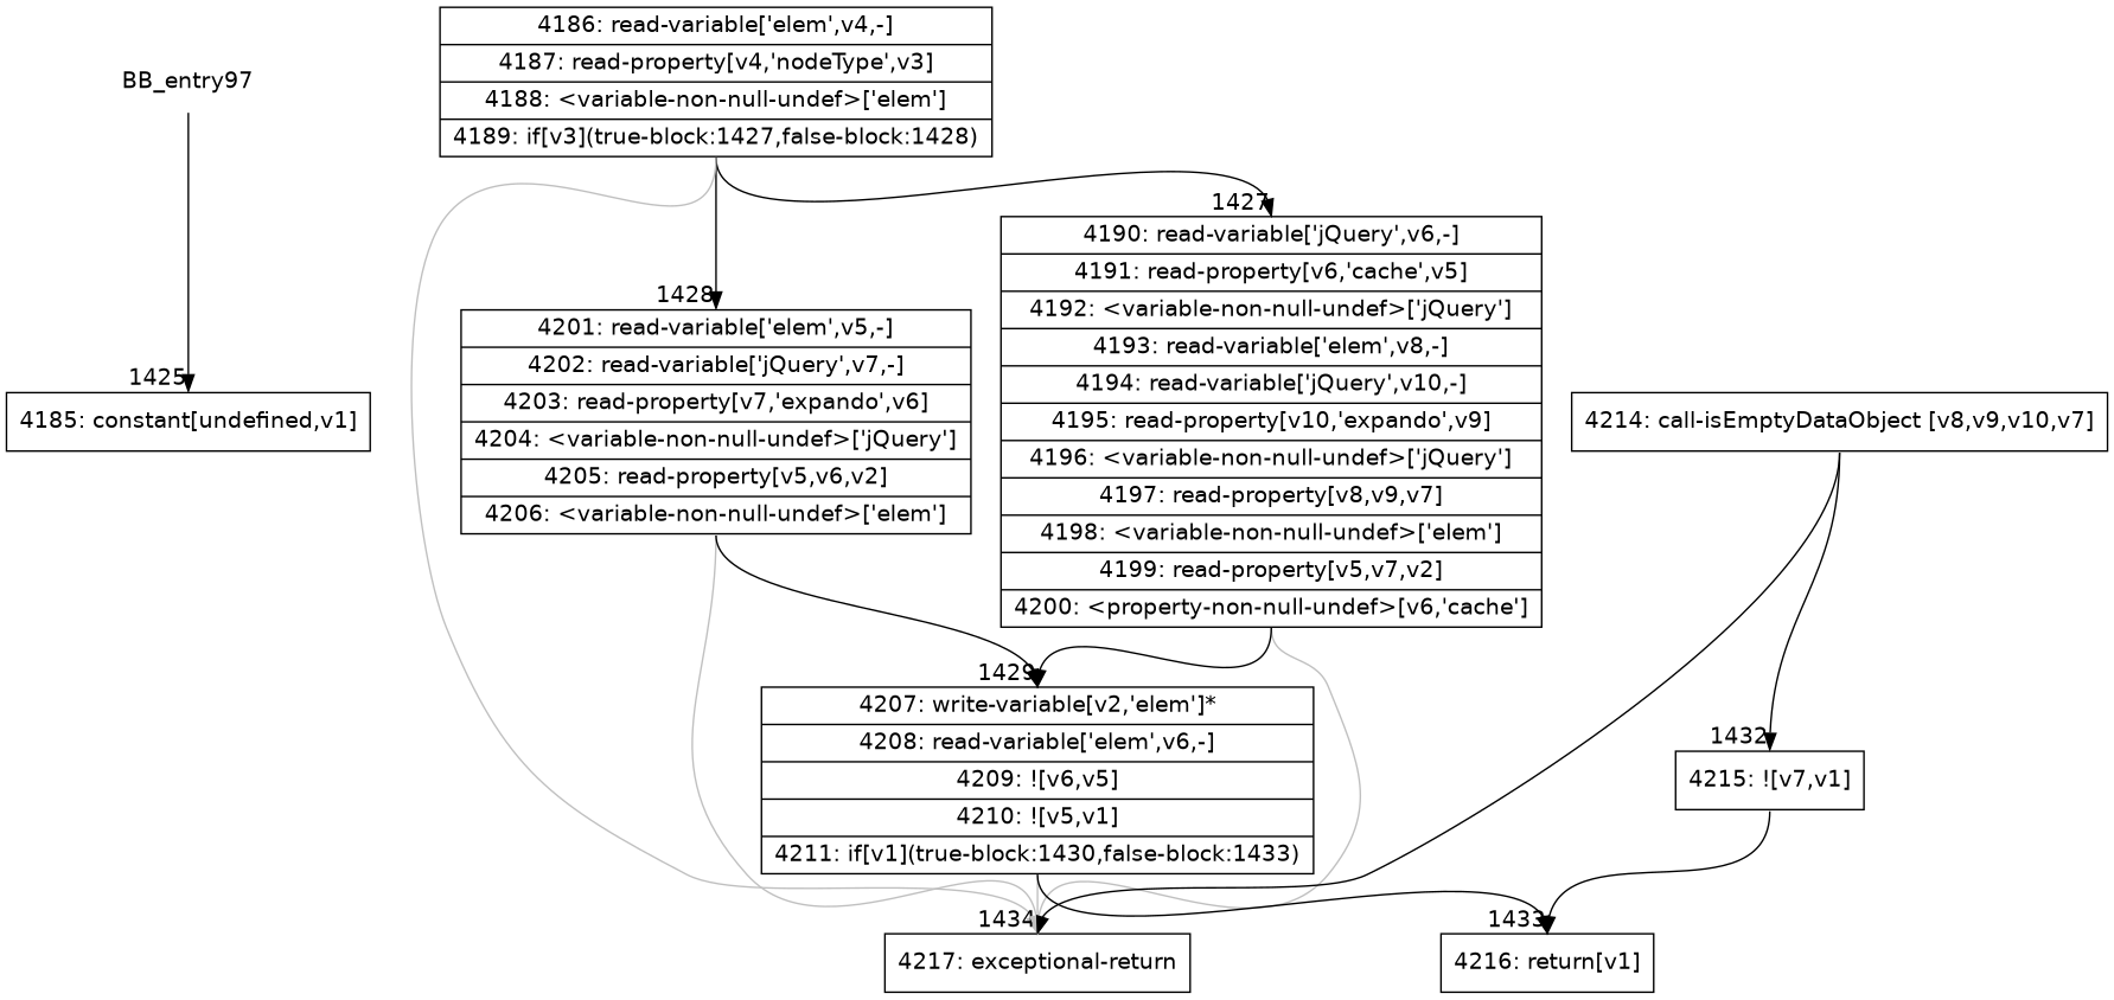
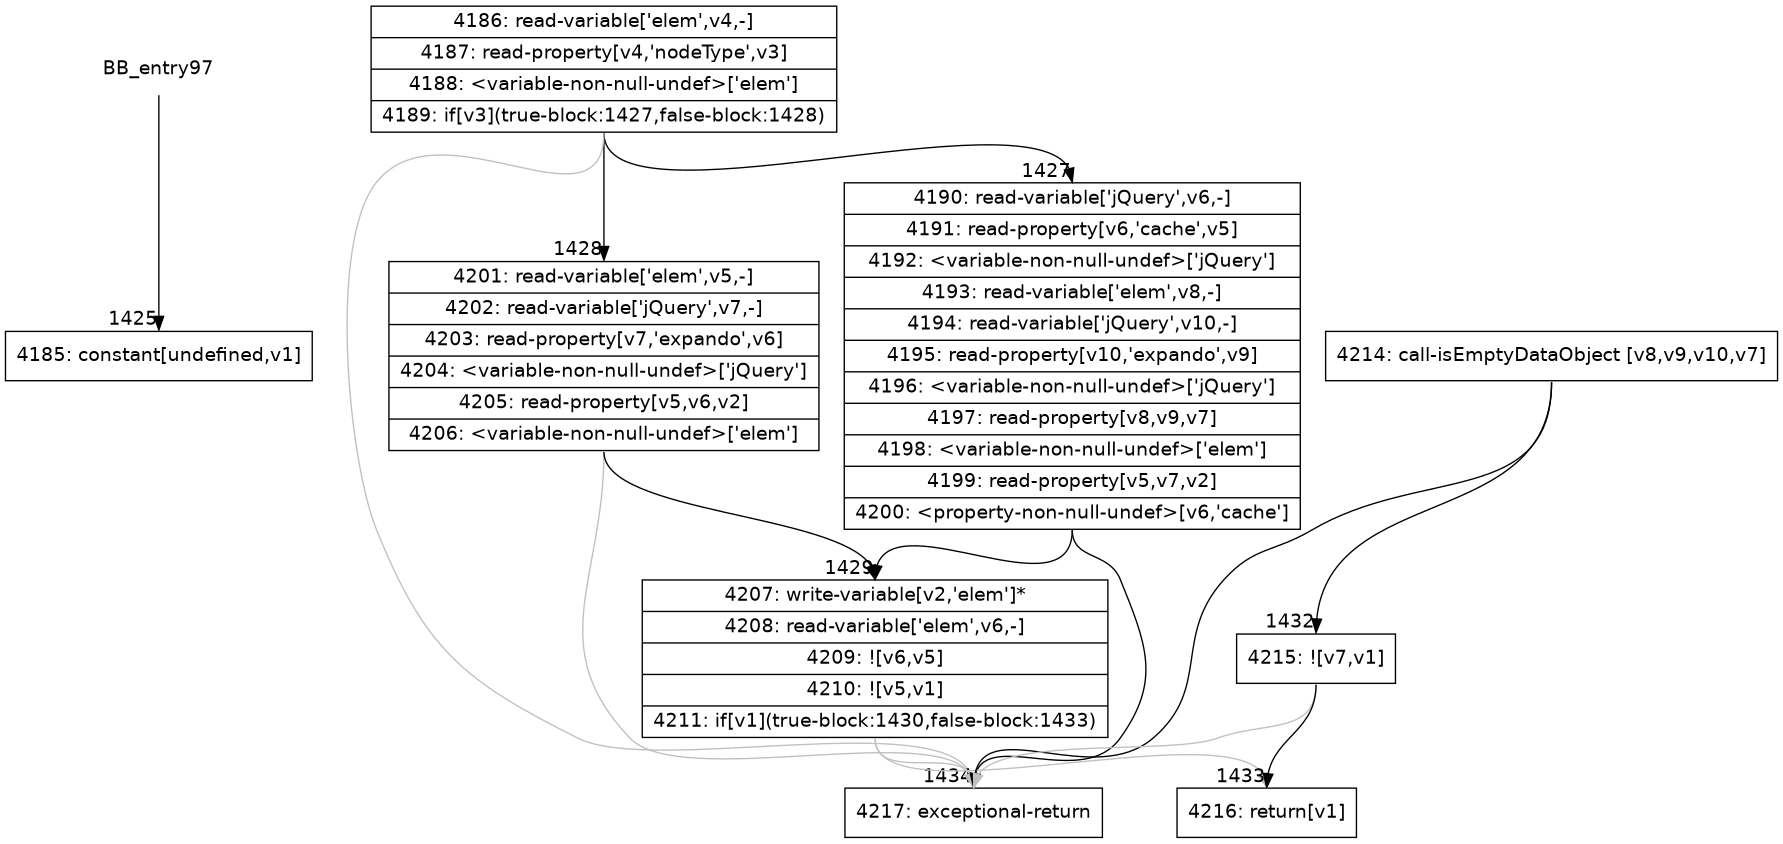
  digraph {
    fontname="DejaVu Sans"
    rankdir=TD
    node [fontname="DejaVu Sans" shape=record]
    edge [fontname="DejaVu Sans" headport=n tailport=s]
    n1 [label=BB_entry97 shape=none]
    n2 [label="{4185: constant[undefined,v1]}"]
    n3 [label="{4186: read-variable['elem',v4,-]|4187: read-property[v4,'nodeType',v3]|4188: \<variable-non-null-undef\>['elem']|4189: if[v3](true-block:1427,false-block:1428)}"]
    n4 [label="{4190: read-variable['jQuery',v6,-]|4191: read-property[v6,'cache',v5]|4192: \<variable-non-null-undef\>['jQuery']|4193: read-variable['elem',v8,-]|4194: read-variable['jQuery',v10,-]|4195: read-property[v10,'expando',v9]|4196: \<variable-non-null-undef\>['jQuery']|4197: read-property[v8,v9,v7]|4198: \<variable-non-null-undef\>['elem']|4199: read-property[v5,v7,v2]|4200: \<property-non-null-undef\>[v6,'cache']}"]
    n5 [label="{4201: read-variable['elem',v5,-]|4202: read-variable['jQuery',v7,-]|4203: read-property[v7,'expando',v6]|4204: \<variable-non-null-undef\>['jQuery']|4205: read-property[v5,v6,v2]|4206: \<variable-non-null-undef\>['elem']}"]
    n6 [label="{4217: exceptional-return}"]
    n7 [label="{4207: write-variable[v2,'elem']*|4208: read-variable['elem',v6,-]|4209: ![v6,v5]|4210: ![v5,v1]|4211: if[v1](true-block:1430,false-block:1433)}"]
    n8 [label="{4216: return[v1]}"]
    n9 [label="{4214: call-isEmptyDataObject [v8,v9,v10,v7]}"]
    n10 [label="{4215: ![v7,v1]}"]
    n1 -> n2 [headlabel="    1425"]
    n3 -> n4 [headlabel="      1427"]
    n3 -> n5 [headlabel="      1428"]
    n3 -> n6 [color=gray headlabel="      1434"]
-   n4 -> n6 [color=gray]
+   n4 -> n6 [color=black]
    n4 -> n7 [headlabel="      1429"]
    n5 -> n6 [color=gray]
    n5 -> n7
    n7 -> n6 [color=gray]
-   n7 -> n8 [headlabel="      1433"]
+   n7 -> n8 [headlabel="      1433" color=gray]
    n9 -> n6 [color=black]
    n9 -> n10 [headlabel="      1432"]
+   n10 -> n6 [color=gray]
    n10 -> n8
  }
